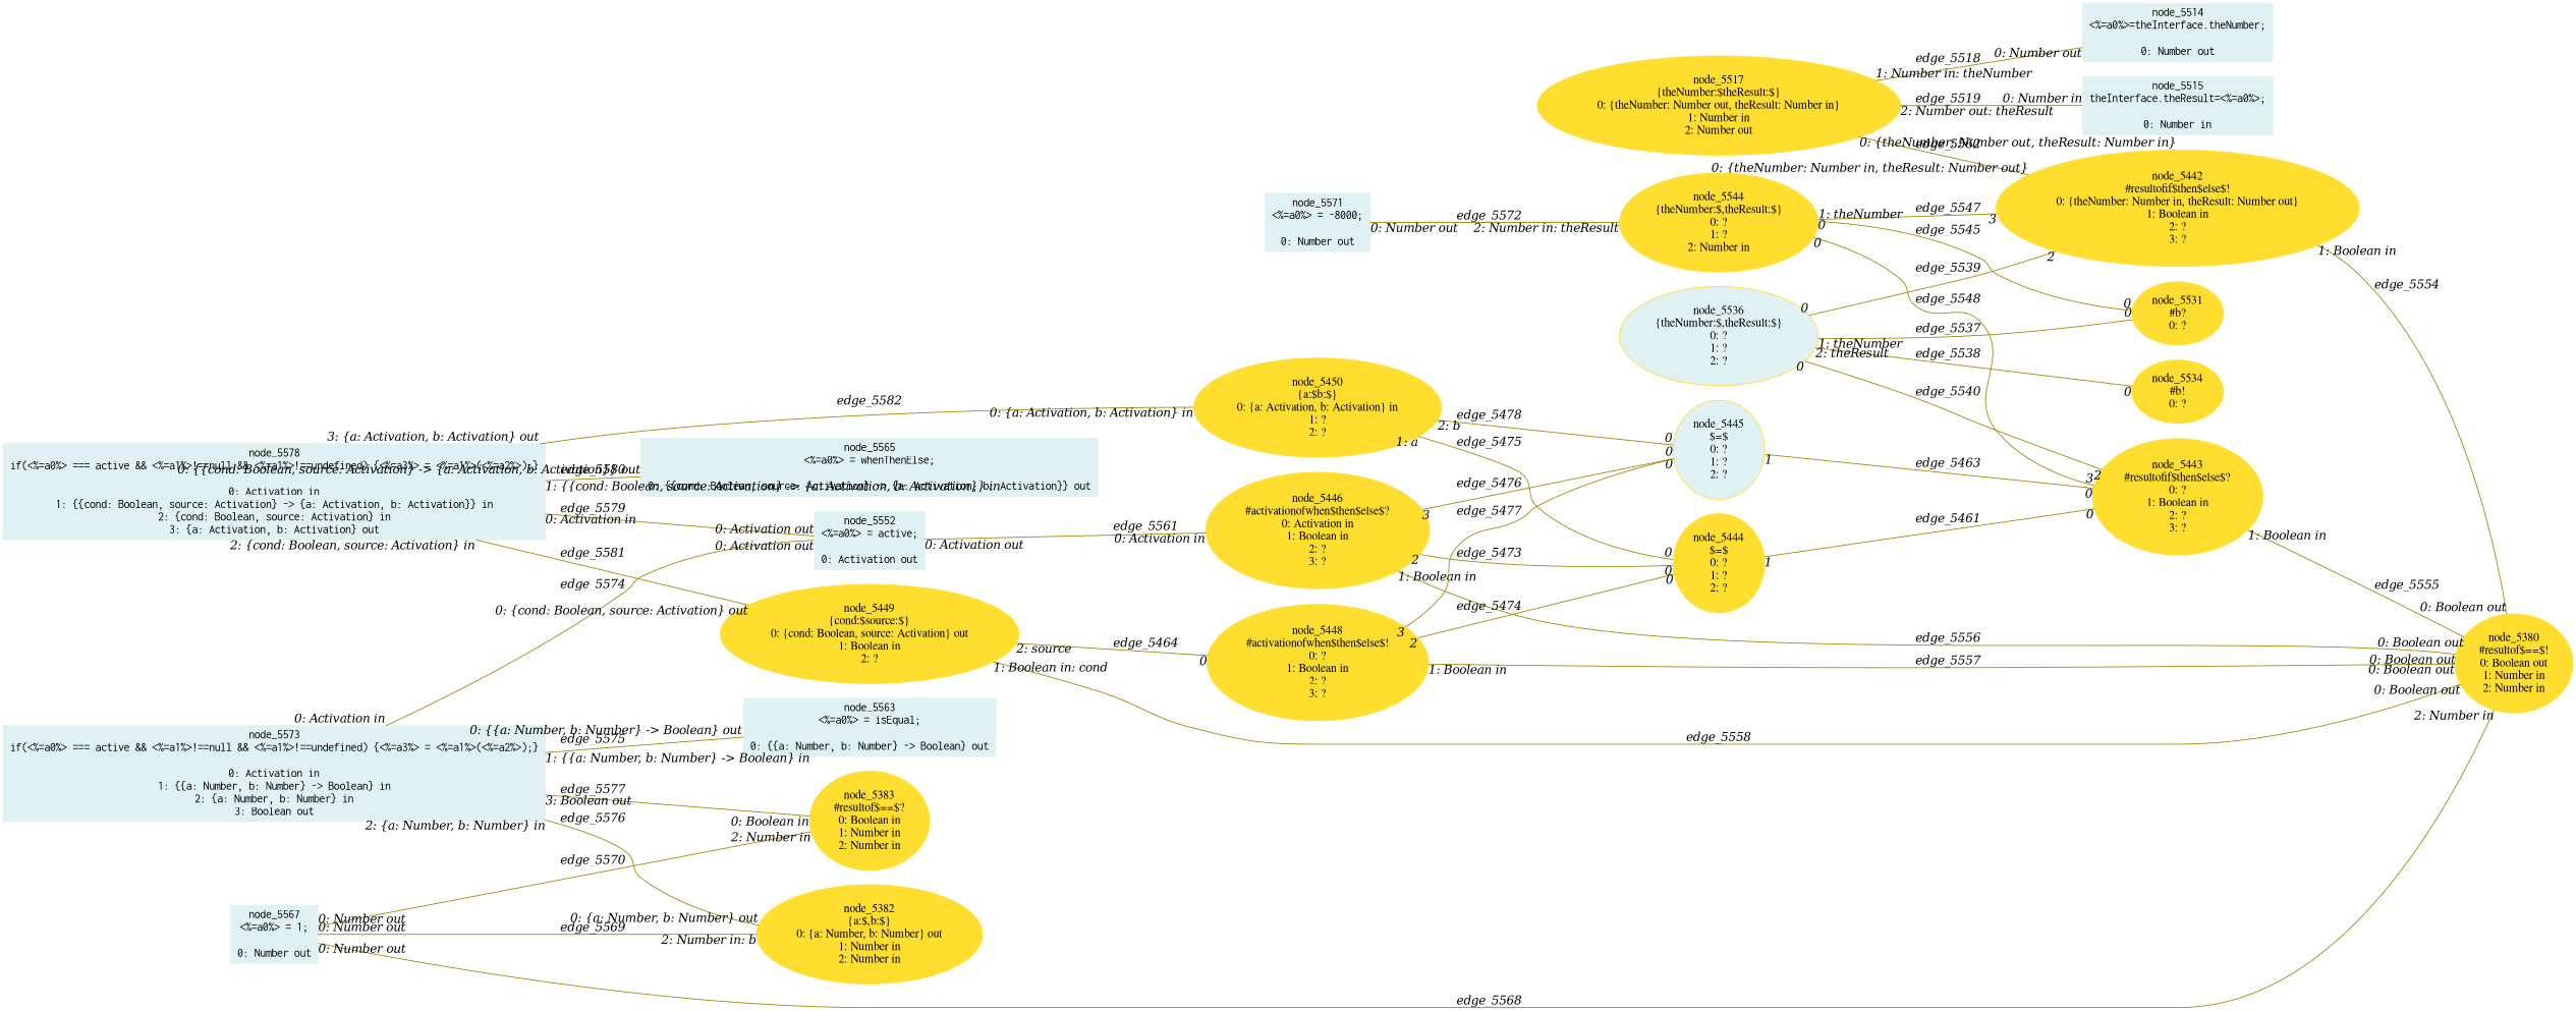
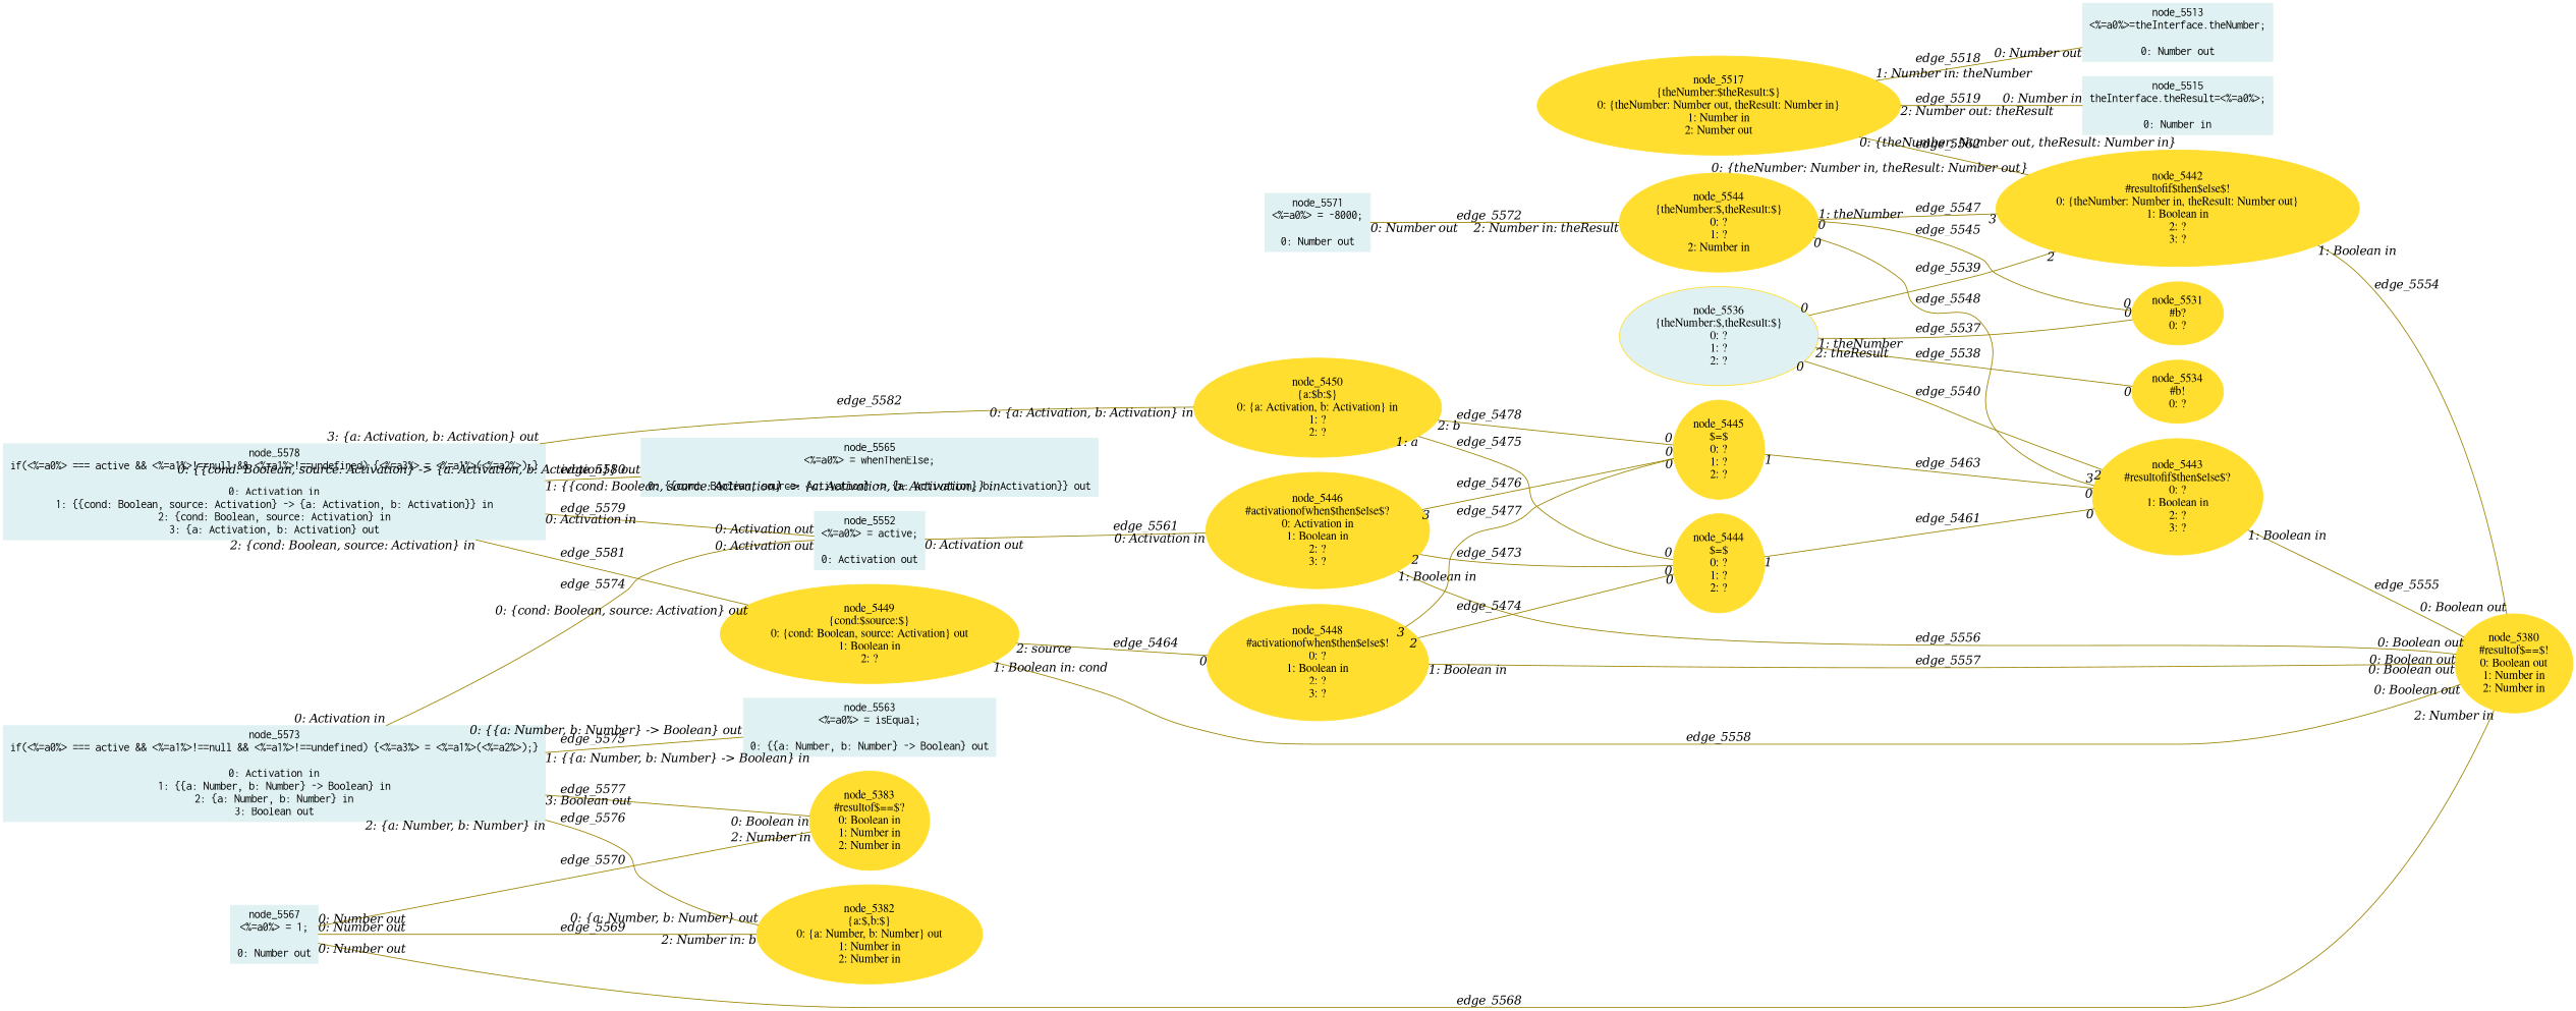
  digraph {
    rankdir=LR
    node [color="#ffde2f" fontname=Times shape=ellipse style=filled]
    edge [arrowHead=none arrowsize=1 color="#9d8400" dir=none fontname="Times-Italic" headlabel=0 taillabel="1: Boolean in"]
    n1 [label="node_5380\n#resultof$==$!\n0: Boolean out\n1: Number in\n2: Number in"]
    n2 [label="node_5382\n{a:$,b:$}\n0: {a: Number, b: Number} out\n1: Number in\n2: Number in"]
    n3 [label="node_5383\n#resultof$==$?\n0: Boolean in\n1: Number in\n2: Number in"]
    n4 [label="node_5442\n#resultofif$then$else$!\n0: {theNumber: Number in, theResult: Number out}\n1: Boolean in\n2: ?\n3: ?"]
    n5 [label="node_5443\n#resultofif$then$else$?\n0: ?\n1: Boolean in\n2: ?\n3: ?"]
    n6 [label="node_5444\n$=$\n0: ?\n1: ?\n2: ?"]
-   n7 [label="node_5445\n$=$\n0: ?\n1: ?\n2: ?" fillcolor="#dff1f2"]
+   n7 [label="node_5445\n$=$\n0: ?\n1: ?\n2: ?"]
    n8 [label="node_5446\n#activationofwhen$then$else$?\n0: Activation in\n1: Boolean in\n2: ?\n3: ?"]
    n9 [label="node_5448\n#activationofwhen$then$else$!\n0: ?\n1: Boolean in\n2: ?\n3: ?"]
    n10 [label="node_5449\n{cond:$source:$}\n0: {cond: Boolean, source: Activation} out\n1: Boolean in\n2: ?"]
    n11 [label="node_5450\n{a:$b:$}\n0: {a: Activation, b: Activation} in\n1: ?\n2: ?"]
-   n12 [color="#dff1f2" fontname=Courier label="node_5514\n<%=a0%>=theInterface.theNumber;\n\n0: Number out" shape=box]
+   n12 [color="#dff1f2" fontname=Courier label="node_5513\n<%=a0%>=theInterface.theNumber;\n\n0: Number out" shape=box]
    n13 [color="#dff1f2" fontname=Courier label="node_5515\ntheInterface.theResult=<%=a0%>;\n\n0: Number in" shape=box]
    n14 [label="node_5517\n{theNumber:$theResult:$}\n0: {theNumber: Number out, theResult: Number in}\n1: Number in\n2: Number out"]
    n15 [label="node_5531\n#b?\n0: ?"]
    n16 [label="node_5534\n#b!\n0: ?"]
    n17 [fillcolor="#dff1f2" label="node_5536\n{theNumber:$,theResult:$}\n0: ?\n1: ?\n2: ?"]
    n18 [label="node_5544\n{theNumber:$,theResult:$}\n0: ?\n1: ?\n2: Number in"]
    n19 [color="#dff1f2" fontname=Courier label="node_5552\n<%=a0%> = active;\n\n0: Activation out" shape=box]
    n20 [color="#dff1f2" fontname=Courier label="node_5563\n<%=a0%> = isEqual;\n\n0: {{a: Number, b: Number} -> Boolean} out" shape=box]
    n21 [color="#dff1f2" fontname=Courier label="node_5565\n<%=a0%> = whenThenElse;\n\n0: {{cond: Boolean, source: Activation} -> {a: Activation, b: Activation}} out" shape=box]
    n22 [color="#dff1f2" fontname=Courier label="node_5567\n<%=a0%> = 1;\n\n0: Number out" shape=box]
    n23 [color="#dff1f2" fontname=Courier label="node_5571\n<%=a0%> = -8000;\n\n0: Number out" shape=box]
    n24 [color="#dff1f2" fontname=Courier label="node_5573\nif(<%=a0%> === active && <%=a1%>!==null && <%=a1%>!==undefined) {<%=a3%> = <%=a1%>(<%=a2%>);}\n\n0: Activation in\n1: {{a: Number, b: Number} -> Boolean} in\n2: {a: Number, b: Number} in\n3: Boolean out" shape=box]
    n25 [color="#dff1f2" fontname=Courier label="node_5578\nif(<%=a0%> === active && <%=a1%>!==null && <%=a1%>!==undefined) {<%=a3%> = <%=a1%>(<%=a2%>);}\n\n0: Activation in\n1: {{cond: Boolean, source: Activation} -> {a: Activation, b: Activation}} in\n2: {cond: Boolean, source: Activation} in\n3: {a: Activation, b: Activation} out" shape=box]
    n4 -> n1 [headlabel="0: Boolean out" label=edge_5554]
    n5 -> n1 [headlabel="0: Boolean out" label=edge_5555]
    n6 -> n5 [label=edge_5461 taillabel=1]
    n7 -> n5 [label=edge_5463 taillabel=1]
    n8 -> n1 [headlabel="0: Boolean out" label=edge_5556]
    n8 -> n6 [label=edge_5473 taillabel=2]
    n8 -> n7 [label=edge_5476 taillabel=3]
    n9 -> n1 [headlabel="0: Boolean out" label=edge_5557]
    n9 -> n6 [label=edge_5474 taillabel=2]
    n9 -> n7 [label=edge_5477 taillabel=3]
    n10 -> n1 [headlabel="0: Boolean out" label=edge_5558 taillabel="1: Boolean in: cond"]
    n10 -> n9 [label=edge_5464 taillabel="2: source"]
    n11 -> n6 [label=edge_5475 taillabel="1: a"]
    n11 -> n7 [label=edge_5478 taillabel="2: b"]
    n14 -> n4 [headlabel="0: {theNumber: Number in, theResult: Number out}" label=edge_5562 taillabel="0: {theNumber: Number out, theResult: Number in}"]
    n14 -> n12 [headlabel="0: Number out" label=edge_5518 taillabel="1: Number in: theNumber"]
    n14 -> n13 [headlabel="0: Number in" label=edge_5519 taillabel="2: Number out: theResult"]
    n17 -> n4 [headlabel=2 label=edge_5539 taillabel=0]
    n17 -> n5 [headlabel=2 label=edge_5540 taillabel=0]
    n17 -> n15 [label=edge_5537 taillabel="1: theNumber"]
    n17 -> n16 [label=edge_5538 taillabel="2: theResult"]
    n18 -> n4 [headlabel=3 label=edge_5547 taillabel=0]
    n18 -> n5 [headlabel=3 label=edge_5548 taillabel=0]
    n18 -> n15 [label=edge_5545 taillabel="1: theNumber"]
    n19 -> n8 [headlabel="0: Activation in" label=edge_5561 taillabel="0: Activation out"]
    n22 -> n1 [headlabel="2: Number in" label=edge_5568 taillabel="0: Number out"]
    n22 -> n2 [headlabel="2: Number in: b" label=edge_5569 taillabel="0: Number out"]
    n22 -> n3 [headlabel="2: Number in" label=edge_5570 taillabel="0: Number out"]
    n23 -> n18 [headlabel="2: Number in: theResult" label=edge_5572 taillabel="0: Number out"]
    n24 -> n2 [headlabel="0: {a: Number, b: Number} out" label=edge_5576 taillabel="2: {a: Number, b: Number} in"]
    n24 -> n3 [headlabel="0: Boolean in" label=edge_5577 taillabel="3: Boolean out"]
    n24 -> n19 [headlabel="0: Activation out" label=edge_5574 taillabel="0: Activation in"]
    n24 -> n20 [headlabel="0: {{a: Number, b: Number} -> Boolean} out" label=edge_5575 taillabel="1: {{a: Number, b: Number} -> Boolean} in"]
    n25 -> n10 [headlabel="0: {cond: Boolean, source: Activation} out" label=edge_5581 taillabel="2: {cond: Boolean, source: Activation} in"]
    n25 -> n11 [headlabel="0: {a: Activation, b: Activation} in" label=edge_5582 taillabel="3: {a: Activation, b: Activation} out"]
    n25 -> n19 [headlabel="0: Activation out" label=edge_5579 taillabel="0: Activation in"]
    n25 -> n21 [headlabel="0: {{cond: Boolean, source: Activation} -> {a: Activation, b: Activation}} out" label=edge_5580 taillabel="1: {{cond: Boolean, source: Activation} -> {a: Activation, b: Activation}} in"]
  }
